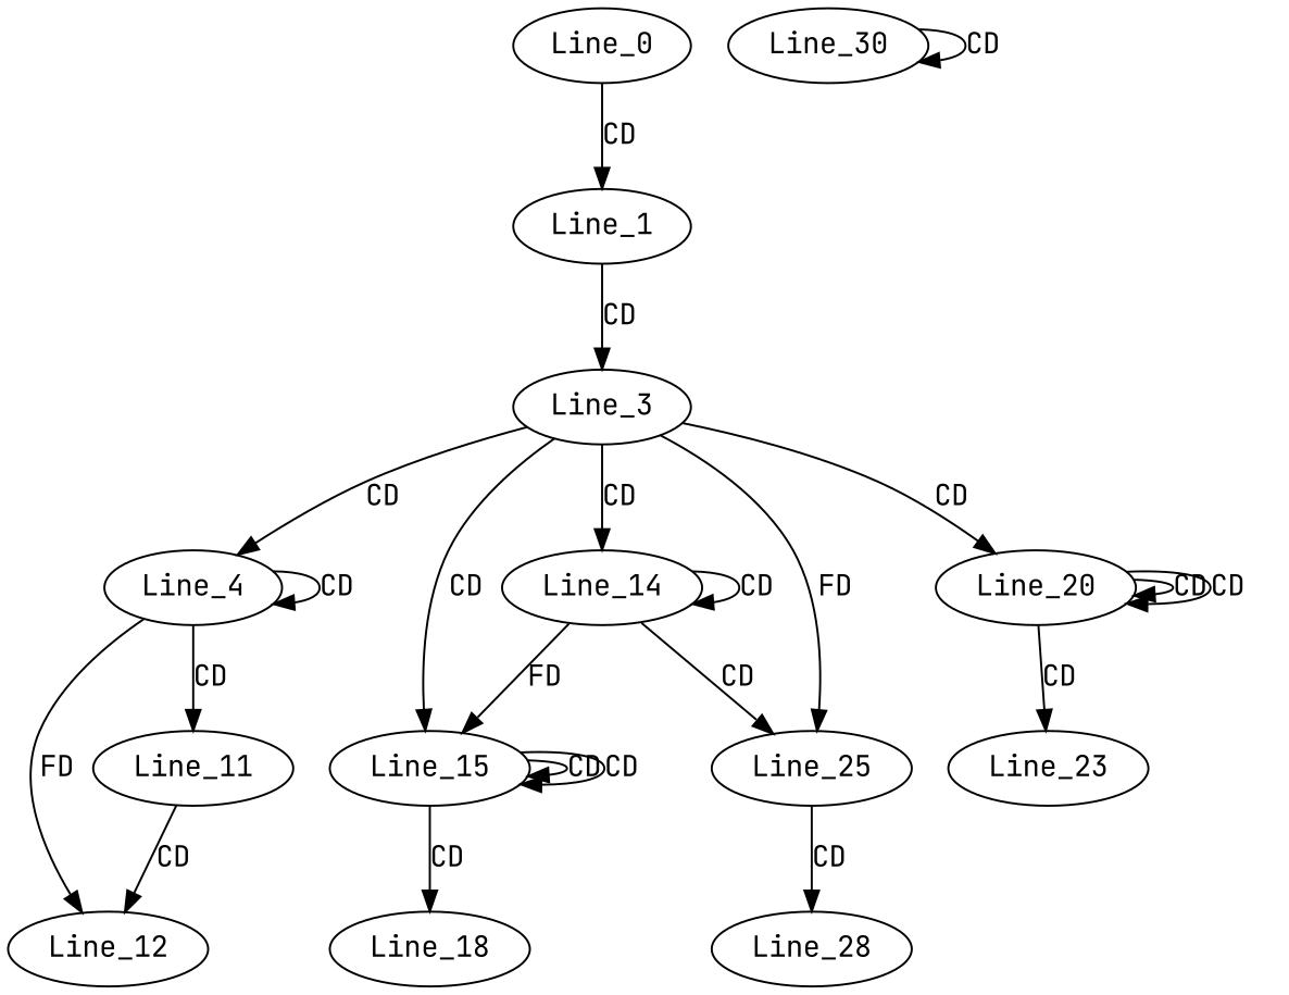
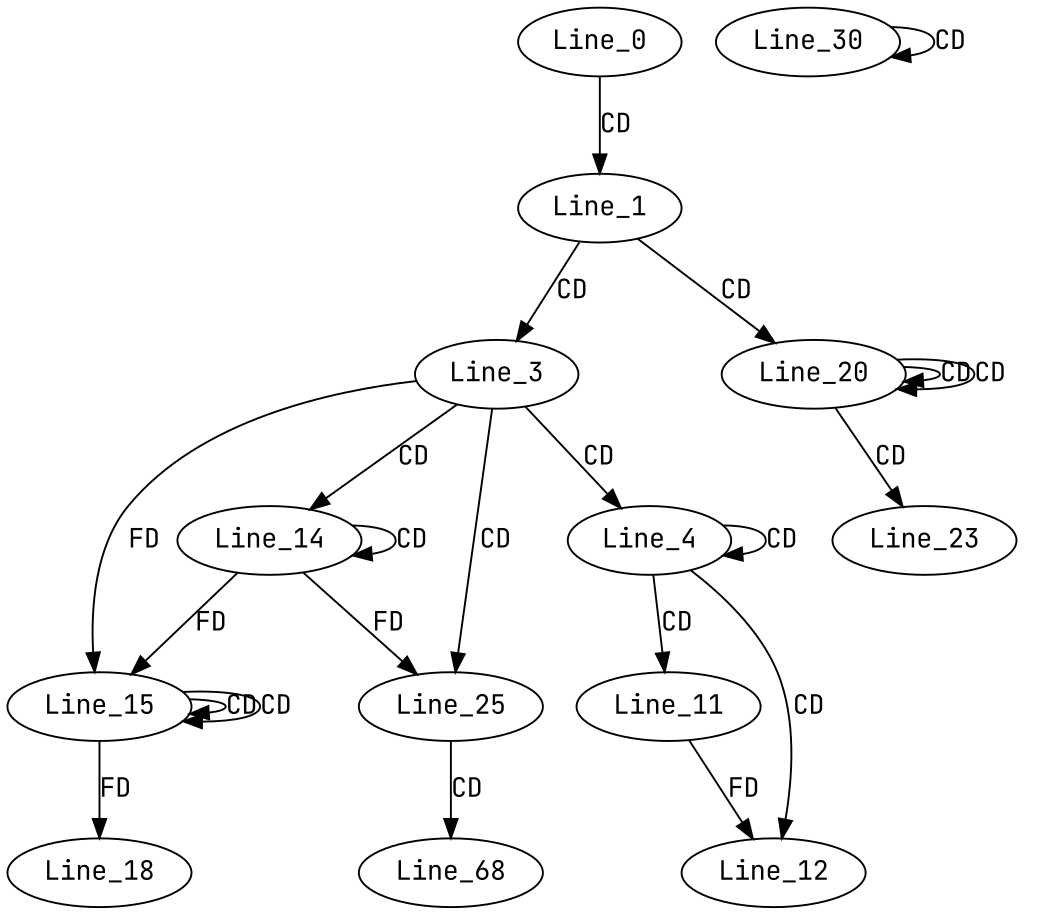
  digraph {
    fontname="JetBrains Mono"
    node [fontname="JetBrains Mono"]
    edge [fontname="JetBrains Mono"]
    n1 [label=Line_1]
    Line_0
    Line_3
    Line_4
    Line_14
    Line_15
    Line_20
    Line_25
    Line_11
    Line_12
    Line_18
    Line_23
-   Line_28
+   Line_28 [label=Line_68]
    Line_30
    n1 -> Line_3 [label=CD]
    Line_0 -> n1 [label=CD]
    Line_3 -> Line_4 [label=CD]
    Line_3 -> Line_14 [label=CD]
-   Line_3 -> Line_15 [label=CD]
-   Line_3 -> Line_20 [label=CD]
-   Line_3 -> Line_25 [label=FD]
+   Line_3 -> Line_15 [label=FD]
+   n1 -> Line_20 [label=CD]
+   Line_3 -> Line_25 [label=CD]
    Line_4 -> Line_4 [label=CD]
    Line_4 -> Line_11 [label=CD]
-   Line_4 -> Line_12 [label=FD]
+   Line_4 -> Line_12 [label=CD]
    Line_14 -> Line_14 [label=CD]
    Line_14 -> Line_15 [label=FD]
-   Line_14 -> Line_25 [label=CD]
+   Line_14 -> Line_25 [label=FD]
    Line_15 -> Line_15 [label=CD]
    Line_15 -> Line_15 [label=CD]
-   Line_15 -> Line_18 [label=CD]
+   Line_15 -> Line_18 [label=FD]
    Line_20 -> Line_20 [label=CD]
    Line_20 -> Line_20 [label=CD]
    Line_20 -> Line_23 [label=CD]
    Line_25 -> Line_28 [label=CD]
-   Line_11 -> Line_12 [label=CD]
+   Line_11 -> Line_12 [label=FD]
    Line_30 -> Line_30 [label=CD]
  }
